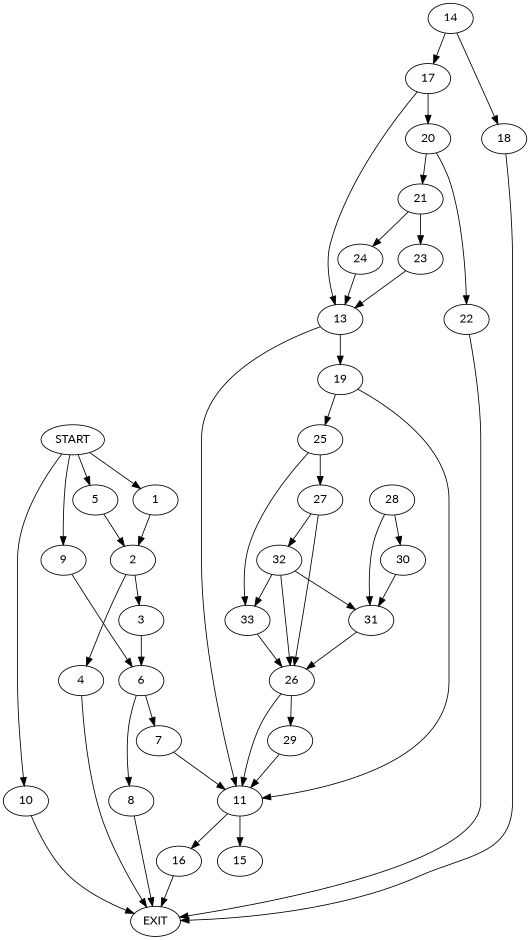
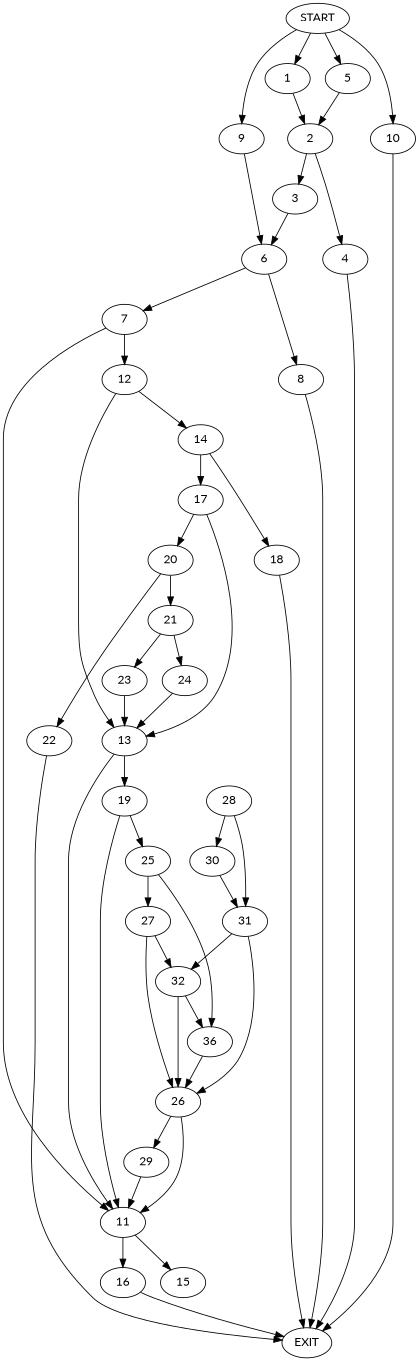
  digraph {
    fontname=Lato
    node [fontname=Lato]
    edge [fontname=Lato]
    n1 [label=START]
    1
    5
    9
    10
    2
    6
    n8 [label=EXIT]
    3
    4
    7
    8
    11
+   12
    15
    16
    13
    14
    19
    17
    18
    25
    20
    21
    22
    27
-   33
+   33 [label=36]
    23
    24
    26
    29
    32
    28
    30
    31
    n1 -> 1
    n1 -> 5
    n1 -> 9
    n1 -> 10
    1 -> 2
    5 -> 2
    9 -> 6
    10 -> n8
    2 -> 3
    2 -> 4
    6 -> 7
    6 -> 8
    3 -> 6
    4 -> n8
    7 -> 11
+   7 -> 12
    8 -> n8
    11 -> 15
    11 -> 16
+   12 -> 13
+   12 -> 14
    16 -> n8
    13 -> 11
    13 -> 19
    14 -> 17
    14 -> 18
    19 -> 11
    19 -> 25
    17 -> 13
    17 -> 20
    18 -> n8
    25 -> 27
    25 -> 33
    20 -> 21
    20 -> 22
    21 -> 23
    21 -> 24
    22 -> n8
    27 -> 26
    27 -> 32
    33 -> 26
    23 -> 13
    24 -> 13
    26 -> 11
    26 -> 29
    29 -> 11
    32 -> 33
    32 -> 26
    28 -> 30
    28 -> 31
    30 -> 31
    31 -> 26
-   32 -> 31
+   31 -> 32
  }
